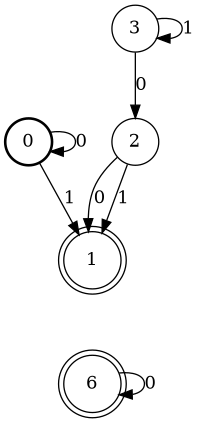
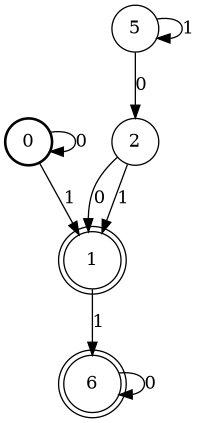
  digraph {
    node [shape=circle]
    0 [style=bold]
    1 [peripheries=2]
    n3 [label=6 peripheries=2]
    2
-   5 [label=3]
+   5
    0 -> 0 [label=0]
    0 -> 1 [label=1]
+   1 -> n3 [label=1]
    n3 -> n3 [label=0]
    2 -> 1 [label=0]
    2 -> 1 [label=1]
    5 -> 2 [label=0]
    5 -> 5 [label=1]
  }
